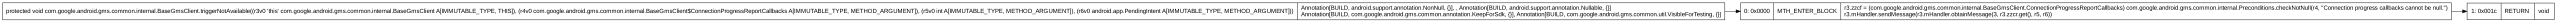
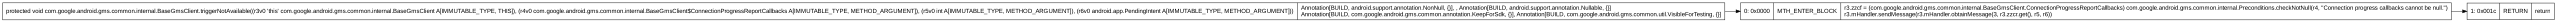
  digraph {
    rankdir=LR
    fontname="Liberation Sans"
    node [shape=record fontname="Liberation Sans"]
    edge [fontname="Liberation Sans"]
    n1 [label="{0\:\ 0x0000|MTH_ENTER_BLOCK\l|r3.zzcf = (com.google.android.gms.common.internal.BaseGmsClient.ConnectionProgressReportCallbacks) com.google.android.gms.common.internal.Preconditions.checkNotNull(r4, \"Connection progress callbacks cannot be null.\")\lr3.mHandler.sendMessage(r3.mHandler.obtainMessage(3, r3.zzcr.get(), r5, r6))\l}"]
-   n2 [label="{1\:\ 0x001c|RETURN\l|void\l}"]
+   n2 [label="{1\:\ 0x001c|RETURN\l|return\l}"]
    n3 [label="{protected void com.google.android.gms.common.internal.BaseGmsClient.triggerNotAvailable((r3v0 'this' com.google.android.gms.common.internal.BaseGmsClient A[IMMUTABLE_TYPE, THIS]), (r4v0 com.google.android.gms.common.internal.BaseGmsClient$ConnectionProgressReportCallbacks A[IMMUTABLE_TYPE, METHOD_ARGUMENT]), (r5v0 int A[IMMUTABLE_TYPE, METHOD_ARGUMENT]), (r6v0 android.app.PendingIntent A[IMMUTABLE_TYPE, METHOD_ARGUMENT]))  | Annotation[BUILD, android.support.annotation.NonNull, \{\}], , Annotation[BUILD, android.support.annotation.Nullable, \{\}]\lAnnotation[BUILD, com.google.android.gms.common.annotation.KeepForSdk, \{\}], Annotation[BUILD, com.google.android.gms.common.util.VisibleForTesting, \{\}]\l}"]
    n1 -> n2
    n3 -> n1
  }
